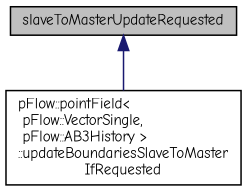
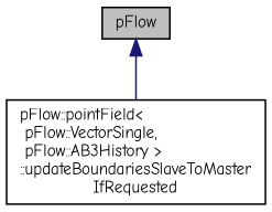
  digraph {
    rankdir=TB
    fontname="Comic Neue"
    node [color=black fontname="Comic Neue" fontsize=10 shape=record style=filled]
-   n1 [fillcolor=grey75 fontcolor=black height=0.2 label=slaveToMasterUpdateRequested width=0.4]
+   n1 [fillcolor=grey75 fontcolor=black height=0.2 label=pFlow width=0.4]
    n2 [fillcolor=white height=0.2 label="pFlow::pointField\<\l pFlow::VectorSingle,\l pFlow::AB3History \>\l::updateBoundariesSlaveToMaster\lIfRequested" width=0.4]
    n1 -> n2 [color=midnightblue dir=back fontname="Comic Neue" fontsize=10 labelfontname=Helvetica labelfontsize=10 style=solid]
  }
